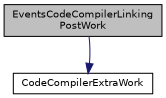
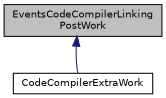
  digraph {
    node [color=black fontname=Helvetica fontsize=10 shape=record style=filled]
    n1 [fillcolor=grey75 fontcolor=black height=0.2 label="EventsCodeCompilerLinking\lPostWork" width=0.4]
    n2 [fillcolor=white height=0.2 label=CodeCompilerExtraWork width=0.4]
-   n2 -> n1 [color=midnightblue dir=back fontname=Helvetica fontsize=10 labelfontname=Helvetica labelfontsize=10 style=solid]
+   n1 -> n2 [color=midnightblue dir=back fontname=Helvetica fontsize=10 labelfontname=Helvetica labelfontsize=10 style=solid]
  }
